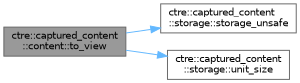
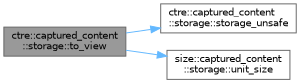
  digraph {
    rankdir=LR
    node [color=grey40 fillcolor=white fontname=Helvetica fontsize=10 shape=box style=filled]
    edge [color=steelblue1 fontname=Helvetica fontsize=10 labelfontname=Helvetica labelfontsize=10 style=solid]
-   n1 [color=gray40 fillcolor=grey60 fontcolor=black height=0.2 label="ctre::captured_content\l::content::to_view" width=0.4]
+   n1 [color=gray40 fillcolor=grey60 fontcolor=black height=0.2 label="ctre::captured_content\l::storage::to_view" width=0.4]
    n2 [height=0.2 label="ctre::captured_content\l::storage::storage_unsafe" width=0.4]
-   n3 [height=0.2 label="ctre::captured_content\l::storage::unit_size" width=0.4]
+   n3 [height=0.2 label="size::captured_content\l::storage::unit_size" width=0.4]
    n1 -> n2
    n1 -> n3
  }
